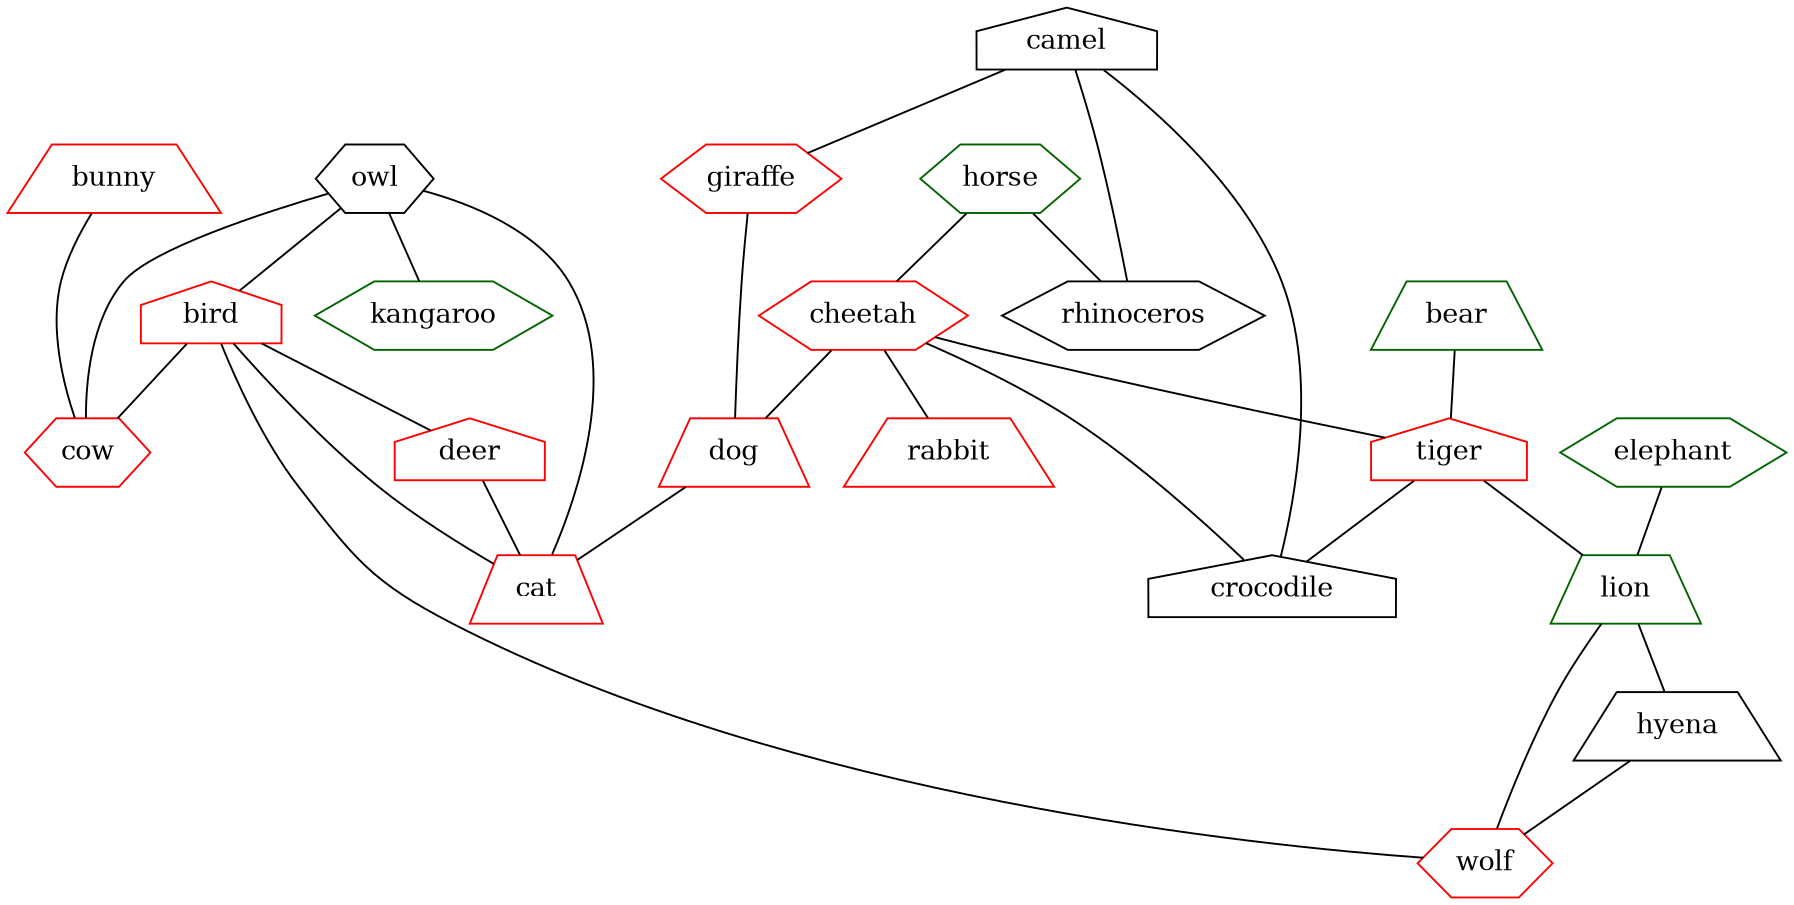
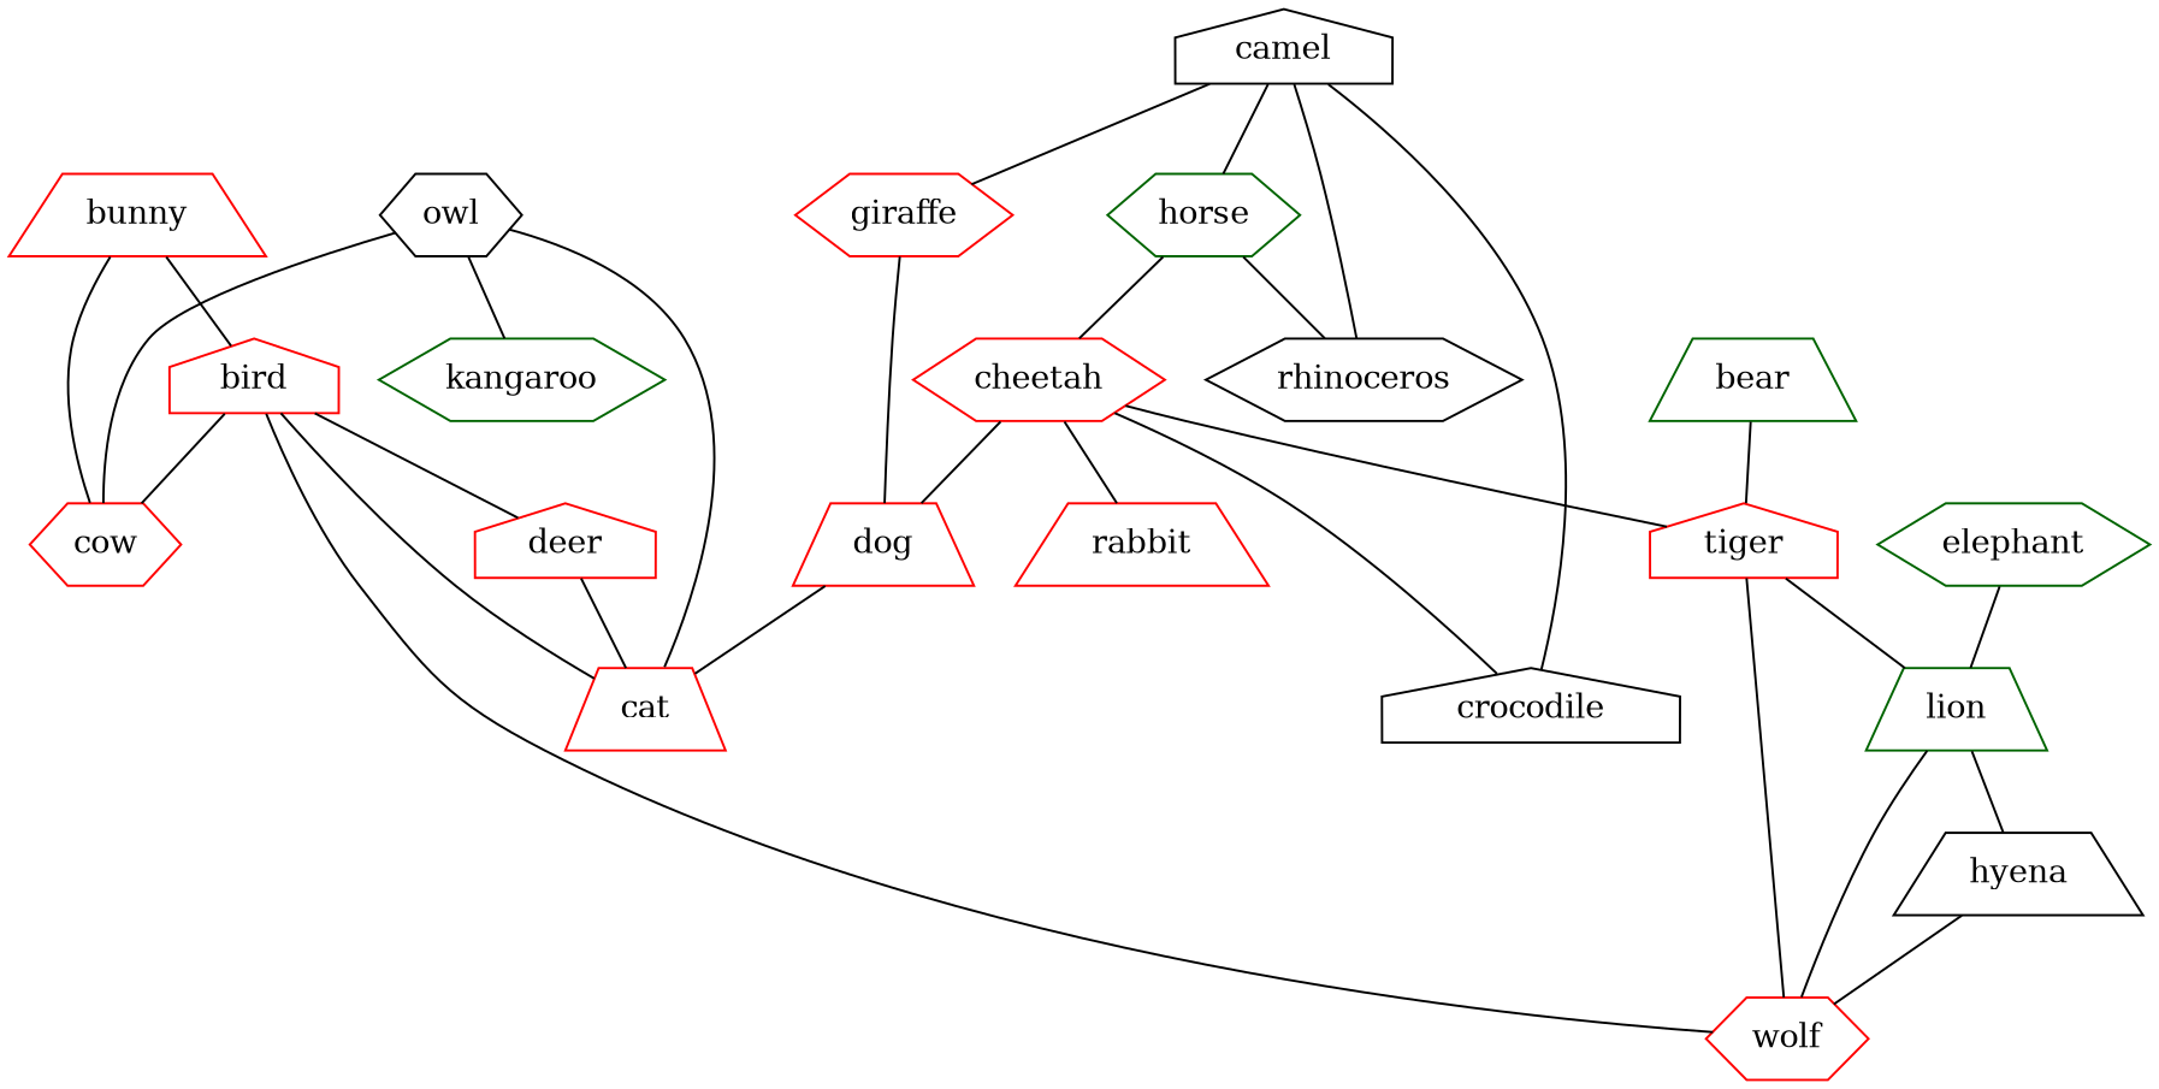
  strict graph {
    node [color=red shape=hexagon]
    edge [weight=1]
    owl [color=black]
    bird [shape=house]
    kangaroo [color=darkgreen]
    cow
    cat [shape=trapezium]
    deer [shape=house]
    wolf
    camel [color=black shape=house]
    horse [color=darkgreen]
    rhinoceros [color=black]
    giraffe
    crocodile [color=black shape=house]
    cheetah
    dog [shape=trapezium]
    tiger [shape=house]
    rabbit [shape=trapezium]
    elephant [color=darkgreen]
    lion [color=darkgreen shape=trapezium]
    hyena [color=black shape=trapezium]
    bear [color=darkgreen shape=trapezium]
    bunny [shape=trapezium]
-   owl -- bird
+   bunny -- bird
    owl -- kangaroo
    owl -- cow
    owl -- cat
    bird -- cow
    bird -- cat
    bird -- deer
    bird -- wolf
    deer -- cat
+   camel -- horse
    camel -- rhinoceros
    camel -- giraffe
    camel -- crocodile
    horse -- rhinoceros
    horse -- cheetah
    giraffe -- dog
    cheetah -- crocodile
    cheetah -- dog
    cheetah -- tiger
    cheetah -- rabbit
    dog -- cat
-   tiger -- crocodile
+   tiger -- wolf
    tiger -- lion
    elephant -- lion
    lion -- wolf
    lion -- hyena
    hyena -- wolf
    bear -- tiger
    bunny -- cow
  }
